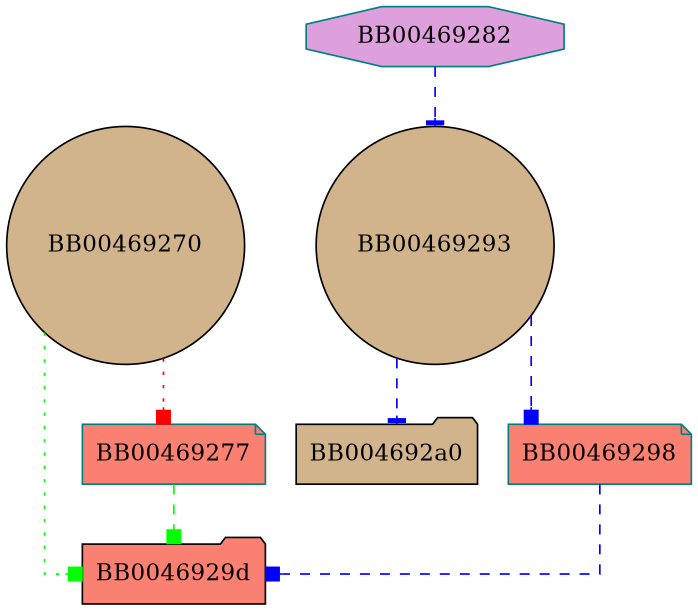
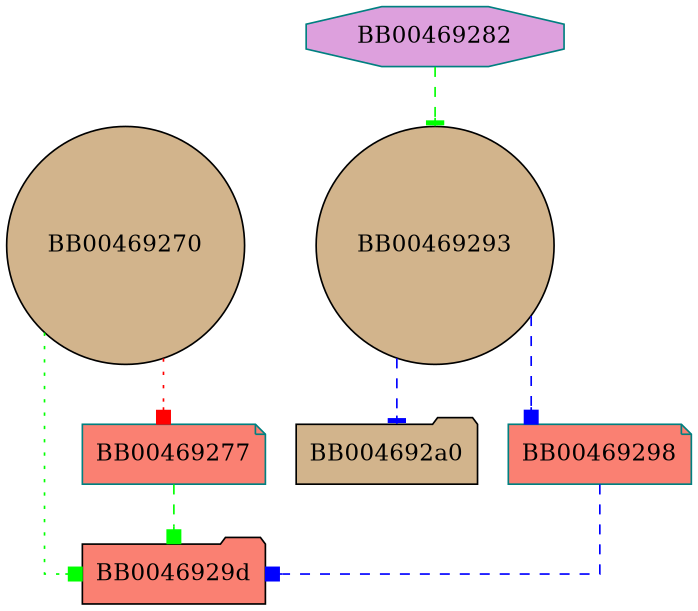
  digraph {
    splines=ortho
    node [color=black fillcolor=salmon shape=folder style=filled]
    edge [arrowhead=box color=blue style=dashed]
    BB0046929d
    BB00469270 [fillcolor=tan shape=circle]
    BB00469277 [color=teal shape=note]
    BB00469282 [color=teal fillcolor=plum shape=octagon]
    BB00469293 [fillcolor=tan shape=circle]
    BB004692a0 [fillcolor=tan]
    BB00469298 [color=teal shape=note]
    BB00469270 -> BB0046929d [color=green style=dotted]
    BB00469270 -> BB00469277 [color=red style=dotted]
    BB00469277 -> BB0046929d [color=green]
-   BB00469282 -> BB00469293 [arrowhead=tee]
+   BB00469282 -> BB00469293 [arrowhead=tee color=green]
    BB00469293 -> BB004692a0 [arrowhead=tee]
    BB00469293 -> BB00469298
    BB00469298 -> BB0046929d
  }
